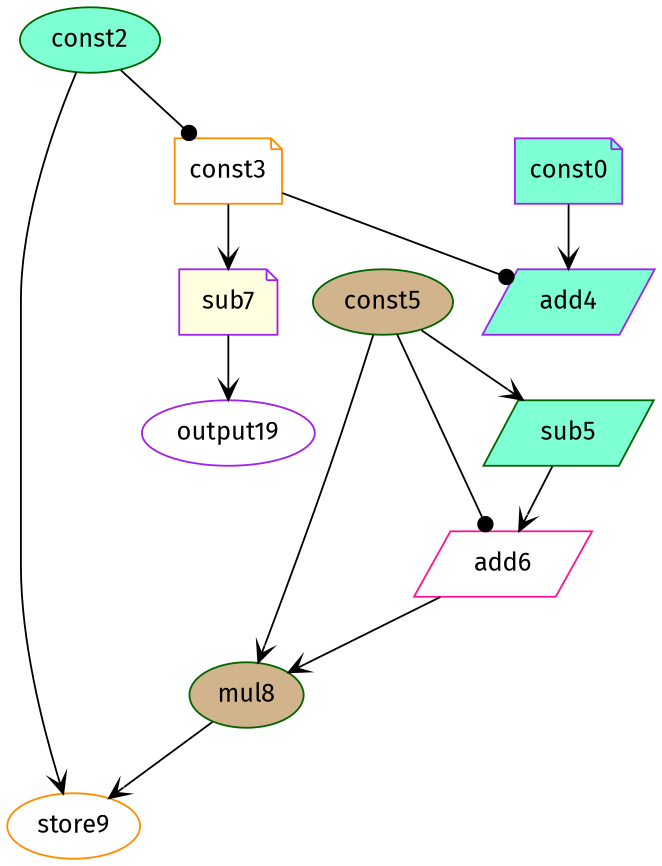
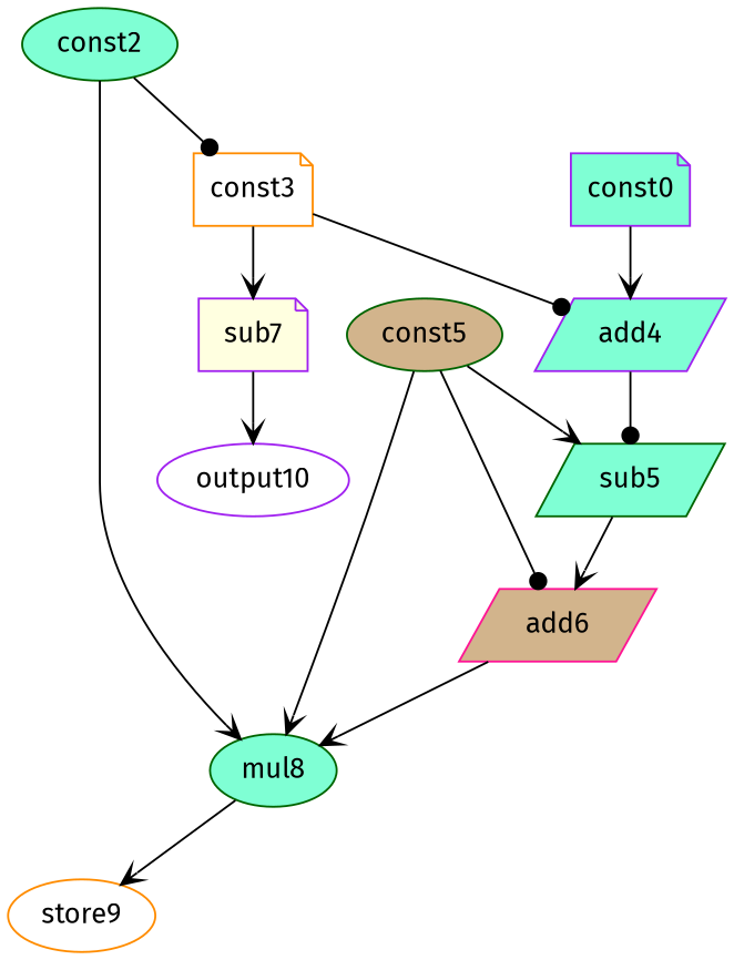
  digraph {
    fontname="Fira Sans"
    node [color=purple fillcolor=aquamarine fontname="Fira Sans" opcode=const shape=ellipse style=filled]
    edge [arrowhead=vee fontname="Fira Sans" operand=0]
    const0 [shape=note]
    n2 [label=add4 opcode=mul shape=parallelogram]
    sub5 [color=darkgreen opcode=sub shape=parallelogram]
    sub7 [fillcolor=lightyellow opcode=sub shape=note]
-   output10 [fillcolor=white opcode=output label=output19]
+   output10 [fillcolor=white opcode=output]
    n6 [color=darkgreen fillcolor=tan label=const5]
-   add6 [color=deeppink fillcolor=white opcode=add shape=parallelogram]
-   mul8 [color=darkgreen fillcolor=tan opcode=mul]
+   add6 [color=deeppink fillcolor=tan opcode=add shape=parallelogram]
+   mul8 [color=darkgreen opcode=mul]
    store9 [color=darkorange fillcolor=white opcode=store]
    const2 [color=darkgreen]
    n11 [color=darkorange fillcolor=white label=const3 opcode=load shape=note]
    const0 -> n2
+   n2 -> sub5 [arrowhead=dot operand=1]
    sub5 -> add6 [operand=1]
    sub7 -> output10
    n6 -> sub5
    n6 -> add6 [arrowhead=dot]
    n6 -> mul8
    add6 -> mul8 [operand=1]
    mul8 -> store9
-   const2 -> store9 [operand=1]
+   const2 -> mul8 [operand=1]
    const2 -> n11 [arrowhead=dot]
    n11 -> n2 [arrowhead=dot operand=1]
    n11 -> sub7 [operand=1]
  }
